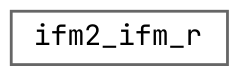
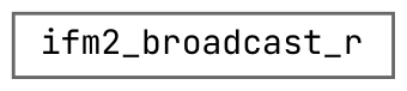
  digraph {
    rankdir=LR
    fontname="JetBrains Mono"
-   n1 [color=grey40 fillcolor=white fontname="JetBrains Mono" fontsize=10 height=0.2 label=ifm2_ifm_r shape=box style=filled width=0.4]
+   n1 [color=grey40 fillcolor=white fontname="JetBrains Mono" fontsize=10 height=0.2 label=ifm2_broadcast_r shape=box style=filled width=0.4]
  }
